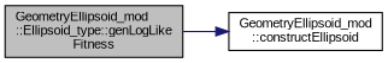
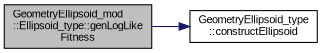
  digraph {
    rankdir=LR
    fontname="Liberation Sans"
    node [color=black fontname="Liberation Sans" fontsize=10 shape=record style=filled]
    n1 [fillcolor=grey75 fontcolor=black height=0.2 label="GeometryEllipsoid_mod\l::Ellipsoid_type::genLogLike\lFitness" width=0.4]
-   n2 [fillcolor=white height=0.2 label="GeometryEllipsoid_mod\l::constructEllipsoid" width=0.4]
+   n2 [fillcolor=white height=0.2 label="GeometryEllipsoid_type\l::constructEllipsoid" width=0.4]
    n1 -> n2 [color=midnightblue fontname="Liberation Sans" fontsize=10 labelfontname=Helvetica labelfontsize=10 style=solid]
  }
